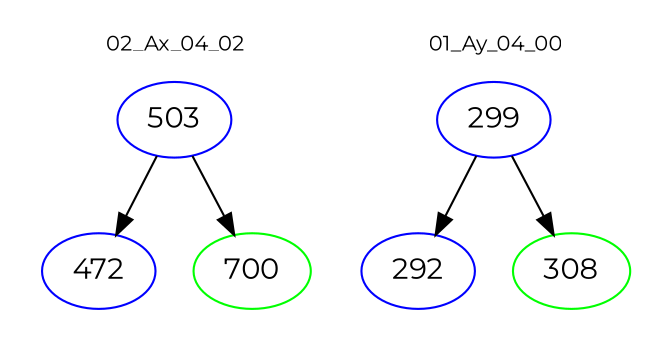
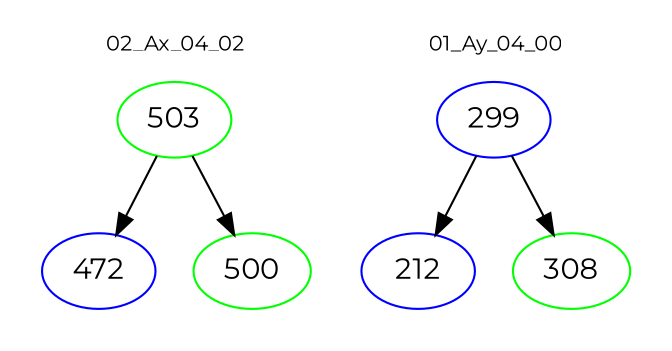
  digraph {
    fontname=Montserrat
    node [color=blue fontname=Montserrat]
    edge [color=black fontname=Montserrat]
-   n1 [label=503]
+   n1 [color=green label=503]
    n2 [label=472]
-   n3 [color=green label=700]
+   n3 [color=green label=500]
    n4 [label=299]
-   n5 [label=292]
+   n5 [label=212]
    n6 [color=green label=308]
    subgraph cluster_1 {
      color=white
      fontsize=10
      label="02_Ax_04_02"
      n1
      n2
      n3
    }
    subgraph cluster_2 {
      color=white
      fontsize=10
      label="01_Ay_04_00"
      n4
      n5
      n6
    }
    n1 -> n2
    n1 -> n3
    n4 -> n5
    n4 -> n6
  }
